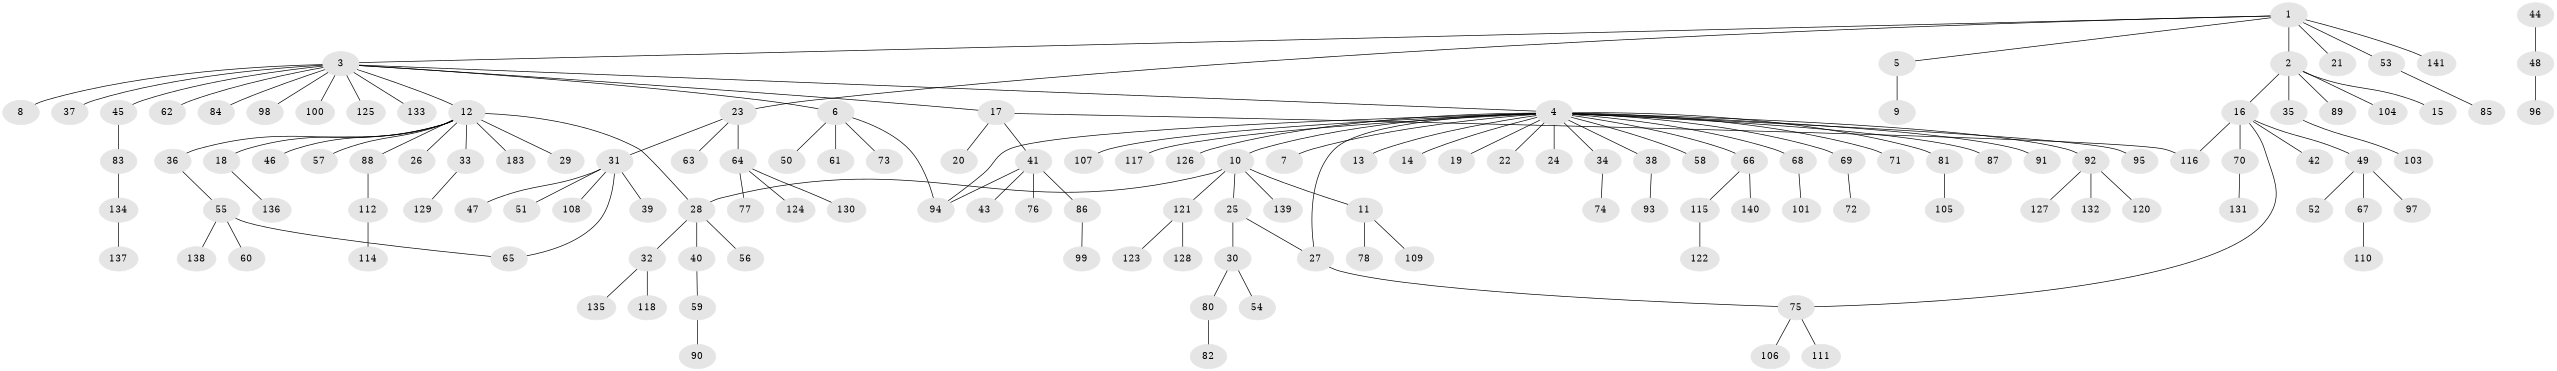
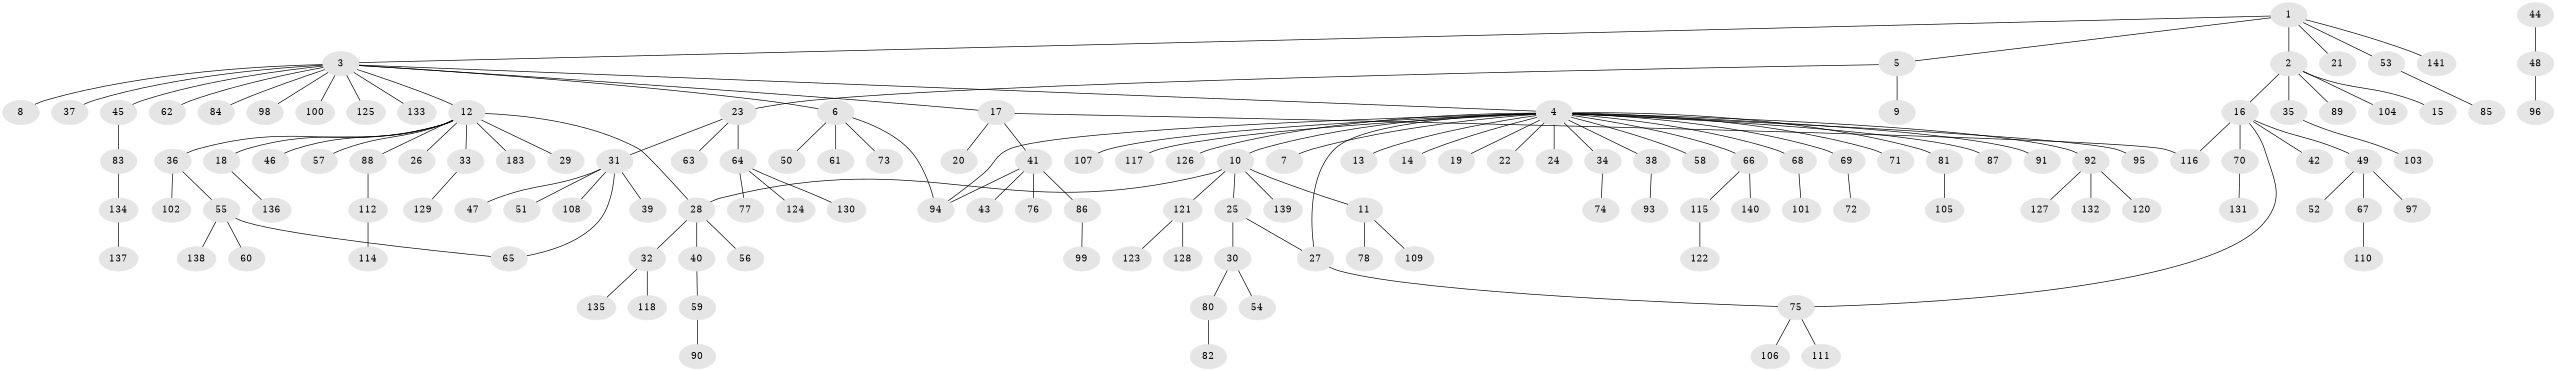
  graph {
    node [color=gray90 style=filled]
    1
    2
    3
    5
    21
    23
    53
    141
    15
    16
    35
    89
    104
    4
    6
    8
    12
    17
    37
    45
    62
    84
    98
    100
    125
    133
    9
    31
    63
    64
    85
    42
    49
    70
    75
    116
    103
    7
    10
    13
    14
    19
    22
    24
    27
    34
    38
    58
    66
    68
    69
    71
    81
    87
    91
    92
    94
    95
    107
    117
    126
    50
    61
    73
    28
    18
    26
    29
    33
    36
    46
    57
    88
    n74 [label=183]
    20
    41
    83
    11
    25
    121
    139
    74
    93
    115
    140
    101
    72
    105
    120
    127
    132
    78
    109
    30
    32
    40
    56
    123
    128
    136
    129
    55
+   102
    112
    52
    67
    97
    131
    106
    111
    43
    76
    86
    39
    47
    51
    65
    108
    77
    124
    130
    54
    80
    118
    135
    59
    82
    60
    138
    44
    48
    90
    99
    96
    134
    110
    122
    137
    114
    1 -- 2
    1 -- 3
    1 -- 5
    1 -- 21
-   1 -- 23
+   5 -- 23
    1 -- 53
    1 -- 141
    2 -- 15
    2 -- 16
    2 -- 35
    2 -- 89
    2 -- 104
    3 -- 4
    3 -- 6
    3 -- 8
    3 -- 12
    3 -- 17
    3 -- 37
    3 -- 45
    3 -- 62
    3 -- 84
    3 -- 98
    3 -- 100
    3 -- 125
    3 -- 133
    5 -- 9
    23 -- 31
    23 -- 63
    23 -- 64
    53 -- 85
    16 -- 42
    16 -- 49
    16 -- 70
    16 -- 75
    16 -- 116
    35 -- 103
    4 -- 7
    4 -- 10
    4 -- 13
    4 -- 14
    4 -- 19
    4 -- 22
    4 -- 24
    4 -- 27
    4 -- 34
    4 -- 38
    4 -- 58
    4 -- 66
    4 -- 68
    4 -- 69
    4 -- 71
    4 -- 81
    4 -- 87
    4 -- 91
    4 -- 92
    4 -- 94
    4 -- 95
    4 -- 107
    4 -- 117
    4 -- 126
    6 -- 94
    6 -- 50
    6 -- 61
    6 -- 73
    12 -- 28
    12 -- 18
    12 -- 26
    12 -- 29
    12 -- 33
    12 -- 36
    12 -- 46
    12 -- 57
    12 -- 88
    12 -- n74
    17 -- 116
    17 -- 20
    17 -- 41
    45 -- 83
    31 -- 39
    31 -- 47
    31 -- 51
    31 -- 65
    31 -- 108
    64 -- 77
    64 -- 124
    64 -- 130
    49 -- 52
    49 -- 67
    49 -- 97
    70 -- 131
    75 -- 106
    75 -- 111
    10 -- 28
    10 -- 11
    10 -- 25
    10 -- 121
    10 -- 139
    27 -- 75
    34 -- 74
    38 -- 93
    66 -- 115
    66 -- 140
    68 -- 101
    69 -- 72
    81 -- 105
    92 -- 120
    92 -- 127
    92 -- 132
    28 -- 32
    28 -- 40
    28 -- 56
    18 -- 136
    33 -- 129
    36 -- 55
+   36 -- 102
    88 -- 112
    41 -- 94
    41 -- 43
    41 -- 76
    41 -- 86
    83 -- 134
    11 -- 78
    11 -- 109
    25 -- 27
    25 -- 30
    121 -- 123
    121 -- 128
    115 -- 122
    30 -- 54
    30 -- 80
    32 -- 118
    32 -- 135
    40 -- 59
    55 -- 65
    55 -- 60
    55 -- 138
    112 -- 114
    67 -- 110
    86 -- 99
    80 -- 82
    59 -- 90
    44 -- 48
    48 -- 96
    134 -- 137
  }
